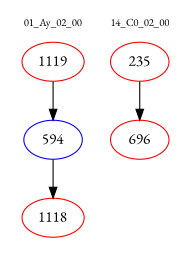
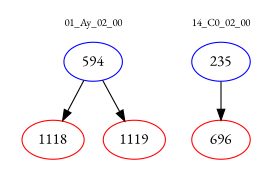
  digraph {
    fontname="EB Garamond"
    node [color=red fontname="EB Garamond"]
    edge [color=black fontname="EB Garamond"]
    n1 [color=blue label=594]
    n2 [label=1118]
    n3 [label=1119]
-   n4 [label=235]
+   n4 [color=blue label=235]
    n5 [label=696]
    subgraph cluster_1 {
      color=white
      fontsize=10
      label="01_Ay_02_00"
      n1
      n2
      n3
    }
    subgraph cluster_2 {
      color=white
      fontsize=10
      label="14_C0_02_00"
      n4
      n5
    }
    n1 -> n2
-   n3 -> n1
+   n1 -> n3
    n4 -> n5
  }
